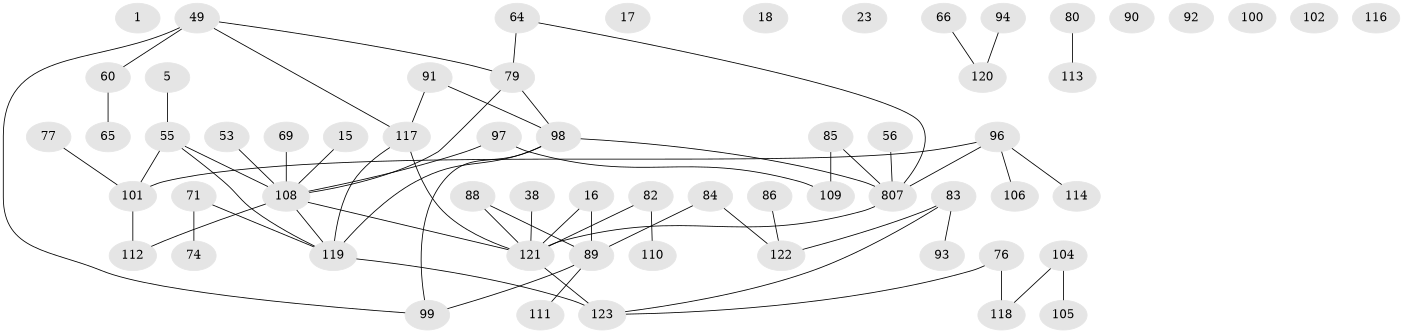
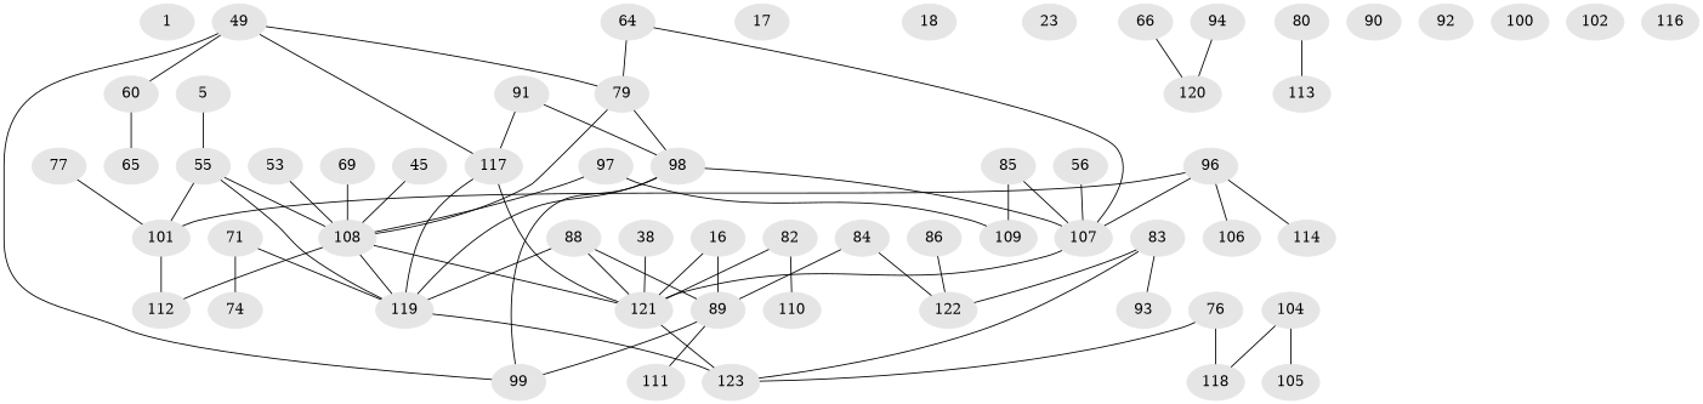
  graph {
    node [color=gray90 style=filled]
    1
    5
    55
    108 [super="+50+81+62"]
    119 [super="+47+115+95"]
    101 [super="+48+87"]
    89 [super="+28+6+58"]
    99 [super="+72+40"]
    111
    16
    121 [super="+37+70+68"]
    123 [super="+103"]
    17
    18
    23
    38
-   45 [super="+39" label=15]
+   45 [super="+39"]
    112
    49 [super="+8+27"]
    60
    79 [super="+31"]
    117
    65
    98 [super="+30+78"]
    74 [super="+22"]
    n26 [label=71]
    53
    56 [super="+26"]
-   107 [super="+19+67" label=807]
+   107 [super="+19+67"]
    64
    66
    120
    69
    76 [super="+61"]
    118
    77 [super="+3+7"]
    80 [super="+42"]
    113
    82 [super="+2"]
    110
    83
    93
    122 [super="+25"]
    84
    85
    109
    86
    88 [super="+14"]
    90
    91
    92
    94
    96 [super="+52+20"]
    114
    106
    97 [super="+41"]
    100 [super="+10"]
    102
    104
    105
    116
    5 -- 55
    55 -- 108 [weight=2]
    55 -- 119
    55 -- 101
    108 -- 119 [weight=2]
    108 -- 121
    108 -- 112
    119 -- 123
    101 -- 112
    89 -- 99
    89 -- 111
    16 -- 89
    16 -- 121
    121 -- 123 [weight=2]
    38 -- 121
    45 -- 108
    49 -- 99
    49 -- 60
    49 -- 79
    49 -- 117
    60 -- 65
    79 -- 108
    79 -- 98
    117 -- 119
    117 -- 121
    98 -- 119
    98 -- 99 [weight=2]
    98 -- 107
    n26 -- 119
    n26 -- 74
    53 -- 108
    56 -- 107
    107 -- 121 [weight=2]
    64 -- 79
    64 -- 107
    66 -- 120
    69 -- 108
    76 -- 123
    76 -- 118
    77 -- 101 [weight=2]
    80 -- 113
    82 -- 121
    82 -- 110
    83 -- 123
    83 -- 93
    83 -- 122 [weight=2]
    84 -- 89
    84 -- 122
    85 -- 107
    85 -- 109
    86 -- 122
+   88 -- 119 [weight=2]
    88 -- 89 [weight=2]
    88 -- 121
    91 -- 117
    91 -- 98
    94 -- 120
    96 -- 101
    96 -- 107
    96 -- 114
    96 -- 106
    97 -- 108 [weight=2]
    97 -- 109
    104 -- 118
    104 -- 105
  }
